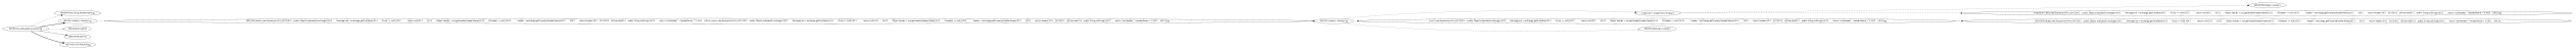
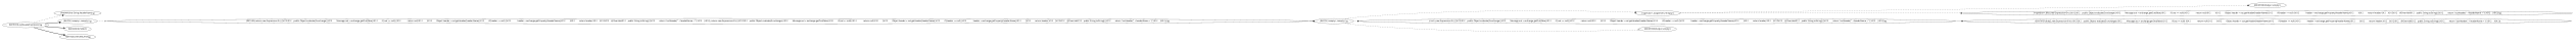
  digraph {
    fontname="Open Sans"
    rankdir=LR
    node [fontname="Open Sans"]
    edge [arrowhead=dot fontname="Open Sans" style=dashed]
    n1 [label=<(METHOD,outHeaderExpression)<SUB>91</SUB>>]
    n2 [label=<(PARAM,final String headerName)<SUB>92</SUB>>]
    n3 [label=<(BLOCK,&lt;empty&gt;,&lt;empty&gt;)<SUB>92</SUB>>]
    n4 [label=<(MODIFIER,PUBLIC)>]
-   n5 [label=<(MODIFIER,STATIC)>]
    n6 [label=<(METHOD_RETURN,ANY)<SUB>92</SUB>>]
    n7 [label=<(RETURN,return new Expression&lt;E&gt;() {\012\012    public Object evaluate(E exchange) {\012        Message out = exchange.getOut(false);\012        if (out == null) {\012            return null;\012        }\012        Object header = out.getHeader(headerName);\012        if (header == null) {\012            header = exchange.getProperty(headerName);\012        }\012        return header;\012    }\012\012    @Override\012    public String toString() {\012        return &quot;outHeader(&quot; + headerName + &quot;)&quot;;\012    }\012};,return new Expression&lt;E&gt;() {\012\012    public Object evaluate(E exchange) {\012        Message out = exchange.getOut(false);\012        if (out == null) {\012            return null;\012        }\012        Object header = out.getHeader(headerName);\012        if (header == null) {\012            header = exchange.getProperty(headerName);\012        }\012        return header;\012    }\012\012    @Override\012    public String toString() {\012        return &quot;outHeader(&quot; + headerName + &quot;)&quot;;\012    }\012};)<SUB>93</SUB>>]
    n8 [label=<(BLOCK,&lt;empty&gt;,&lt;empty&gt;)<SUB>93</SUB>>]
    n9 [label=<(&lt;operator&gt;.assignment,&lt;empty&gt;)>]
    n10 [label=<(&lt;init&gt;,new Expression&lt;E&gt;() {\012\012    public Object evaluate(E exchange) {\012        Message out = exchange.getOut(false);\012        if (out == null) {\012            return null;\012        }\012        Object header = out.getHeader(headerName);\012        if (header == null) {\012            header = exchange.getProperty(headerName);\012        }\012        return header;\012    }\012\012    @Override\012    public String toString() {\012        return &quot;outHeader(&quot; + headerName + &quot;)&quot;;\012    }\012})<SUB>93</SUB>>]
    n11 [label=<(IDENTIFIER,$obj2,&lt;empty&gt;)>]
    n12 [label=<(IDENTIFIER,$obj2,&lt;empty&gt;)>]
    n13 [label=<(&lt;operator&gt;.alloc,new Expression&lt;E&gt;() {\012\012    public Object evaluate(E exchange) {\012        Message out = exchange.getOut(false);\012        if (out == null) {\012            return null;\012        }\012        Object header = out.getHeader(headerName);\012        if (header == null) {\012            header = exchange.getProperty(headerName);\012        }\012        return header;\012    }\012\012    @Override\012    public String toString() {\012        return &quot;outHeader(&quot; + headerName + &quot;)&quot;;\012    }\012})<SUB>93</SUB>>]
    n14 [label=<(IDENTIFIER,$obj2,new Expression&lt;E&gt;() {\012\012    public Object evaluate(E exchange) {\012        Message out = exchange.getOut(false);\012        if (out == null) {\012            return null;\012        }\012        Object header = out.getHeader(headerName);\012        if (header == null) {\012            header = exchange.getProperty(headerName);\012        }\012        return header;\012    }\012\012    @Override\012    public String toString() {\012        return &quot;outHeader(&quot; + headerName + &quot;)&quot;;\012    }\012})>]
    n1 -> n2
    n1 -> n3 [style=bold]
-   n1 -> n4 [arrowhead=onormal]
-   n1 -> n5 [style=solid]
+   n1 -> n4 [arrowhead=onormal style=bold]
    n1 -> n6 [style=bold]
    n3 -> n7 [arrowhead=onormal]
    n7 -> n8 [style=bold]
    n8 -> n9
    n8 -> n10
    n8 -> n11 [arrowhead=onormal]
    n9 -> n12
    n9 -> n13
    n10 -> n14 [style=solid]
  }
